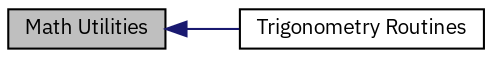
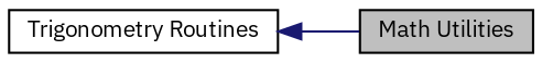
  digraph {
    rankdir=LR
    fontname="IBM Plex Sans"
    node [color=black fontname="IBM Plex Sans" fontsize=10 shape=record style=filled]
    n1 [fillcolor=grey75 fontcolor=black height=0.2 label="Math Utilities" width=0.4]
    n2 [fillcolor=white height=0.2 label="Trigonometry Routines" width=0.4]
-   n1 -> n2 [color=midnightblue dir=back fontname="IBM Plex Sans" fontsize=10 labelfontname=Helvetica labelfontsize=10 shape=plaintext style=solid]
+   n2 -> n1 [color=midnightblue dir=back fontname="IBM Plex Sans" fontsize=10 labelfontname=Helvetica labelfontsize=10 shape=plaintext style=solid]
  }
